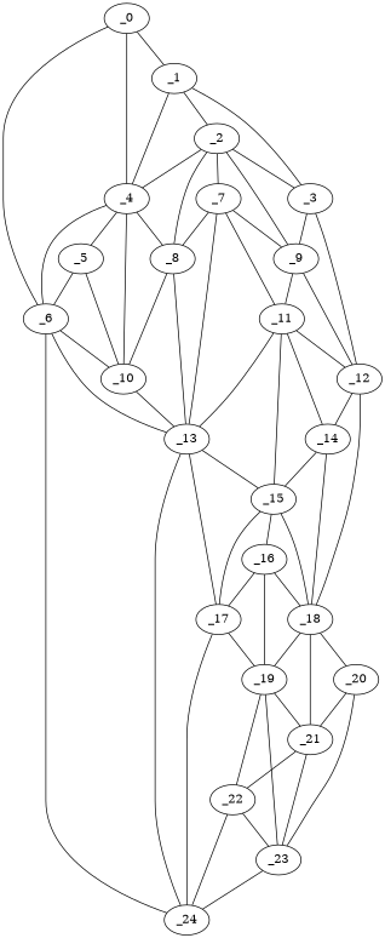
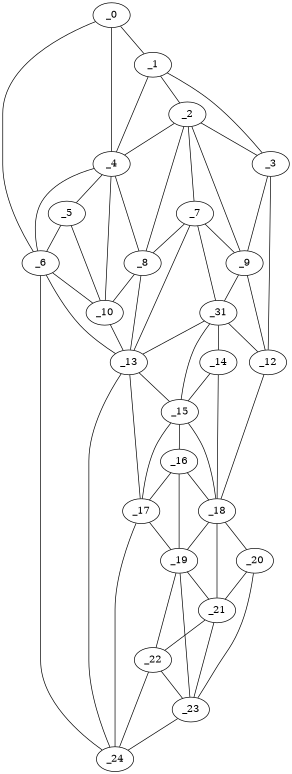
  graph {
    node [x=36 y=61]
    edge [valence=2]
    _0 [x=4 y=90]
    _1 [x=6 y=82]
    _4 [x=24 y=86]
    _6 [x=32 y=100]
    _2 [x=15 y=55]
    _3 [x=18 y=38]
    _8 [x=35 y=71]
    _5 [x=31 y=89]
    _10 [y=85]
    _13 [x=52 y=79]
    _24 [x=126 y=62]
    _7 [x=34]
    _9 [y=44]
    _12 [x=49 y=32]
    _15 [x=65 y=44]
    _17 [x=88]
-   _11 [x=45 y=50]
+   _11 [x=45 y=50 label=_31]
    _14 [x=56 y=33]
    _18 [x=101 y=27]
    _19 [x=110 y=52]
    _20 [x=115 y=32]
    _21 [x=115 y=41]
    _16 [x=88 y=56]
    _22 [x=117 y=49]
    _23 [x=125 y=53]
    _0 -- _1 [valence=1]
    _0 -- _4 [valence=1]
    _0 -- _6 [valence=1]
    _1 -- _4
    _1 -- _2 [valence=1]
    _1 -- _3 [valence=1]
    _4 -- _6
    _4 -- _8 [valence=1]
    _4 -- _5 [valence=1]
    _4 -- _10
    _6 -- _10 [valence=1]
    _6 -- _13
    _6 -- _24 [valence=1]
    _2 -- _4
    _2 -- _3
    _2 -- _8
    _2 -- _7 [valence=1]
    _2 -- _9
    _3 -- _9
    _3 -- _12 [valence=1]
    _8 -- _10
    _8 -- _13
    _5 -- _6
    _5 -- _10
    _10 -- _13
    _13 -- _24
    _13 -- _15 [valence=1]
    _13 -- _17
    _7 -- _8
    _7 -- _13 [valence=1]
    _7 -- _9
    _7 -- _11 [valence=1]
    _9 -- _12 [valence=1]
    _9 -- _11
-   _12 -- _14
    _12 -- _18 [valence=1]
    _15 -- _17
    _15 -- _18
    _15 -- _16
    _17 -- _24
    _17 -- _19
    _11 -- _13
    _11 -- _12
    _11 -- _15 [valence=1]
    _11 -- _14
    _14 -- _15
    _14 -- _18
    _18 -- _19
    _18 -- _20 [valence=1]
    _18 -- _21
    _19 -- _21 [valence=1]
    _19 -- _22 [valence=1]
    _19 -- _23 [valence=1]
    _20 -- _21
    _20 -- _23 [valence=1]
    _21 -- _22
    _21 -- _23
    _16 -- _17 [valence=1]
    _16 -- _18
    _16 -- _19 [valence=1]
    _22 -- _24
    _22 -- _23 [valence=1]
    _23 -- _24 [valence=1]
  }
